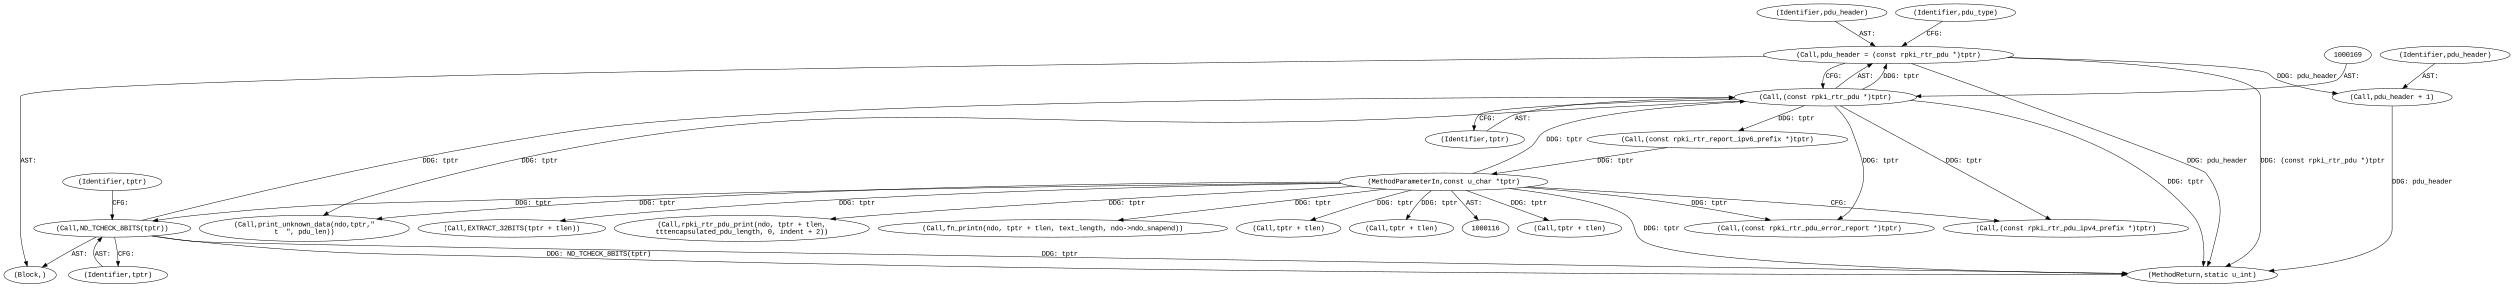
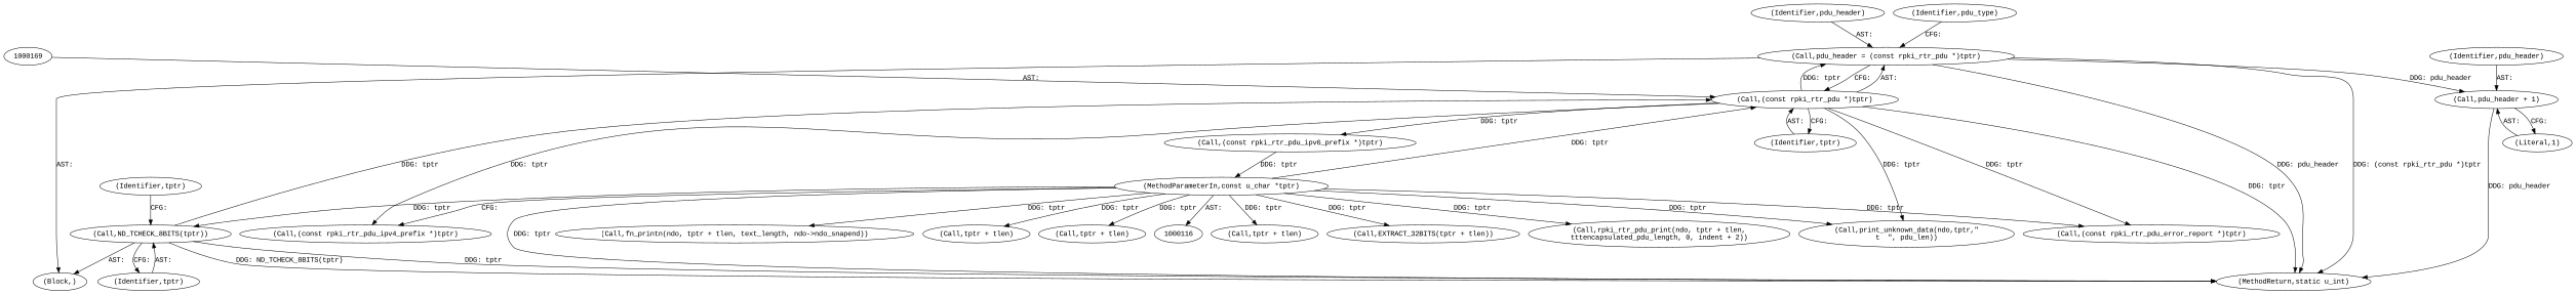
  digraph {
    fontname="Liberation Mono"
    node [fontname="Liberation Mono"]
    edge [fontname="Liberation Mono"]
    n1 [label="(Call,pdu_header + 1)"]
    n2 [label="(MethodReturn,static u_int)"]
+   n3 [label="(Literal,1)"]
    n4 [label="(Call,pdu_header = (const rpki_rtr_pdu *)tptr)"]
    n5 [label="(Call,(const rpki_rtr_pdu *)tptr)"]
    n6 [label="(Block,)"]
    n7 [label="(Identifier,tptr)"]
    n8 [label="(Call,print_unknown_data(ndo,tptr,\"\n\t  \", pdu_len))"]
    n9 [label="(Call,(const rpki_rtr_pdu_error_report *)tptr)"]
-   n10 [label="(Call,(const rpki_rtr_report_ipv6_prefix *)tptr)"]
+   n10 [label="(Call,(const rpki_rtr_pdu_ipv6_prefix *)tptr)"]
    n11 [label="(Call,(const rpki_rtr_pdu_ipv4_prefix *)tptr)"]
    n12 [label="(MethodParameterIn,const u_char *tptr)"]
    n13 [label="(Call,ND_TCHECK_8BITS(tptr))"]
    n14 [label="(Identifier,tptr)"]
    n15 [label="(Call,tptr + tlen)"]
    n16 [label="(Call,EXTRACT_32BITS(tptr + tlen))"]
    n17 [label="(Call,rpki_rtr_pdu_print(ndo, tptr + tlen,\n\t\t\tencapsulated_pdu_length, 0, indent + 2))"]
    n18 [label="(Call,fn_printn(ndo, tptr + tlen, text_length, ndo->ndo_snapend))"]
    n19 [label="(Call,tptr + tlen)"]
    n20 [label="(Call,tptr + tlen)"]
    1000116
    n22 [label="(Identifier,pdu_header)"]
    n23 [label="(Identifier,tptr)"]
    n24 [label="(Identifier,pdu_header)"]
    n25 [label="(Identifier,pdu_type)"]
    1000169
    n1 -> n2 [label="DDG: pdu_header"]
+   n1 -> n3 [label="CFG: "]
+   n3 -> n1 [label="AST: "]
    n4 -> n1 [label="DDG: pdu_header"]
    n4 -> n2 [label="DDG: (const rpki_rtr_pdu *)tptr"]
    n4 -> n2 [label="DDG: pdu_header"]
    n4 -> n5 [label="CFG: "]
    n4 -> n6 [label="AST: "]
    n5 -> n2 [label="DDG: tptr"]
    n5 -> n4 [label="AST: "]
    n5 -> n4 [label="DDG: tptr"]
    n5 -> n7 [label="CFG: "]
    n5 -> n8 [label="DDG: tptr"]
    n5 -> n9 [label="DDG: tptr"]
    n5 -> n10 [label="DDG: tptr"]
    n5 -> n11 [label="DDG: tptr"]
    n7 -> n5 [label="AST: "]
    n10 -> n12 [label="DDG: tptr"]
    n12 -> n2 [label="DDG: tptr"]
    n12 -> n5 [label="DDG: tptr"]
    n12 -> n8 [label="DDG: tptr"]
    n12 -> n9 [label="DDG: tptr"]
    n12 -> n11 [label="CFG: "]
    n12 -> n13 [label="DDG: tptr"]
    n12 -> n15 [label="DDG: tptr"]
    n12 -> n16 [label="DDG: tptr"]
    n12 -> n17 [label="DDG: tptr"]
    n12 -> n18 [label="DDG: tptr"]
    n12 -> n19 [label="DDG: tptr"]
    n12 -> n20 [label="DDG: tptr"]
    n12 -> 1000116 [label="AST: "]
    n13 -> n2 [label="DDG: tptr"]
    n13 -> n2 [label="DDG: ND_TCHECK_8BITS(tptr)"]
    n13 -> n5 [label="DDG: tptr"]
    n13 -> n6 [label="AST: "]
    n13 -> n14 [label="CFG: "]
    n14 -> n13 [label="AST: "]
    n22 -> n1 [label="AST: "]
    n23 -> n13 [label="CFG: "]
    n24 -> n4 [label="AST: "]
    n25 -> n4 [label="CFG: "]
    1000169 -> n5 [label="AST: "]
  }
